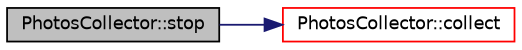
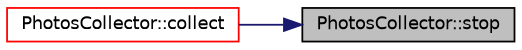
  digraph {
    rankdir=RL
    node [fontname=Helvetica fontsize=10 shape=record style=filled]
    n1 [color=black fillcolor=grey75 fontcolor=black height=0.2 label="PhotosCollector::stop" width=0.4]
    n2 [color=red fillcolor=white height=0.2 label="PhotosCollector::collect" width=0.4]
-   n2 -> n1 [color=midnightblue dir=back fontname=Helvetica fontsize=10 labelfontname=Helvetica labelfontsize=10 style=solid]
+   n1 -> n2 [color=midnightblue dir=back fontname=Helvetica fontsize=10 labelfontname=Helvetica labelfontsize=10 style=solid]
  }
